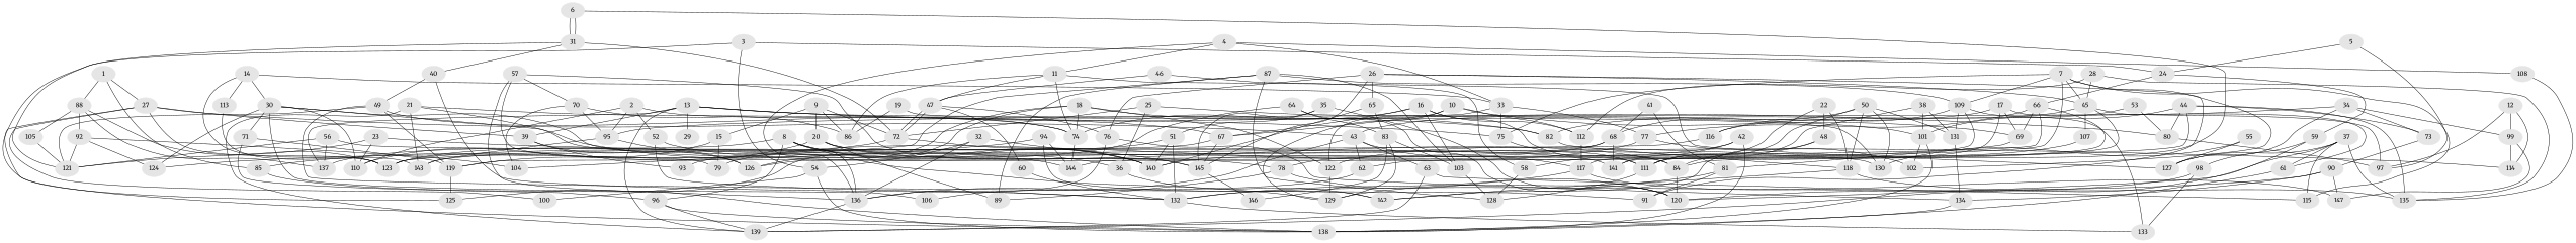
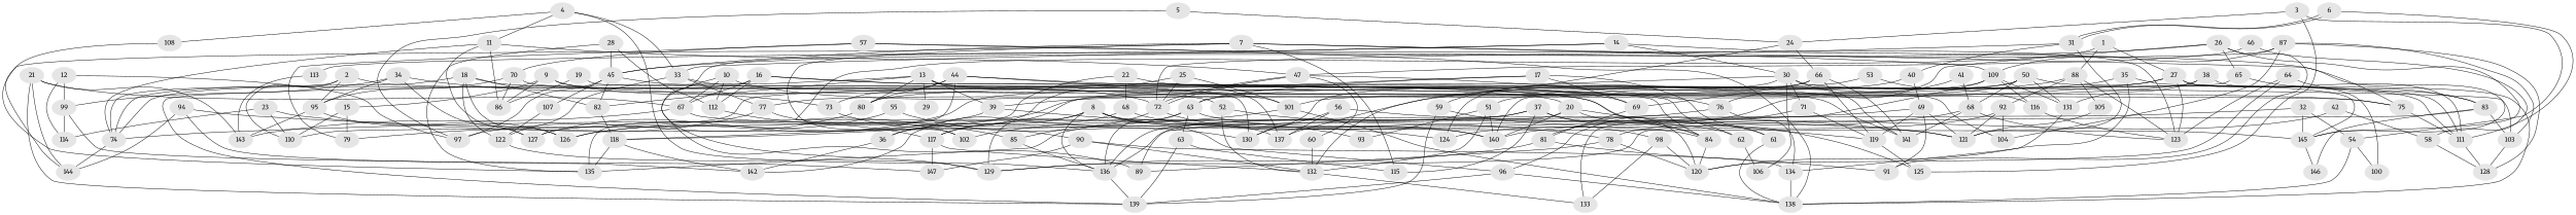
  graph {
    fontname=Merriweather
    node [color=gray90 fontname=Merriweather style=filled]
    edge [fontname=Merriweather]
    1
    27
    85
    88
    39
    123
    43
    100
    138
    136
    137
    92
    105
    2
    52
    74
    95
    110
    132
    78
    144
    126
    143
    3
    24
    54
    125
    59
    66
    4
    11
    33
    108
    86
    47
    127
    75
    122
    77
    135
    139
    5
    97
    6
    31
    111
    72
    121
    40
    128
    7
    45
    102
    109
    115
    82
    84
    107
    131
    116
    133
    8
    36
    96
    129
    140
    142
    9
    15
    20
    79
    89
    119
    10
    67
    69
    112
    145
    81
    117
    76
    60
    12
    99
    114
    147
    13
    29
    80
    93
    118
    14
    30
    113
    141
    71
    106
    124
    16
    103
    120
    17
    61
    62
    63
    18
    19
    130
    21
    22
    48
    23
    98
    25
    101
    26
    65
    91
    83
    134
    146
    28
    49
    32
    34
    73
    90
    35
    51
    37
    38
    41
    68
    42
    58
    44
    46
    50
    53
    55
    56
    57
    70
    104
    64
    87
    94
    1 -- 27
    1 -- 85
    1 -- 88
    27 -- 39
    27 -- 123
    27 -- 43
    27 -- 100
    27 -- 138
    85 -- 136
    88 -- 123
    88 -- 137
    88 -- 92
    88 -- 105
    39 -- 126
    39 -- 93
    43 -- 136
    43 -- 117
    43 -- 62
    43 -- 63
    136 -- 139
    92 -- 121
    92 -- 124
    92 -- 104
    105 -- 121
    2 -- 52
    2 -- 74
    2 -- 95
    2 -- 110
    52 -- 132
    52 -- 78
    74 -- 144
    95 -- 126
    95 -- 143
    132 -- 133
    78 -- 89
    78 -- 120
    3 -- 24
    3 -- 54
    3 -- 125
    24 -- 59
    24 -- 66
    54 -- 100
    54 -- 138
    59 -- 139
    59 -- 98
    66 -- 77
    66 -- 119
    66 -- 69
    66 -- 141
    4 -- 136
    4 -- 11
    4 -- 33
    4 -- 108
    11 -- 74
    11 -- 86
    11 -- 47
    11 -- 127
    33 -- 75
    33 -- 122
    33 -- 77
    108 -- 135
    47 -- 72
    47 -- 72
    47 -- 76
    47 -- 60
    75 -- 111
    122 -- 129
    77 -- 102
    77 -- 79
    5 -- 24
    5 -- 97
    6 -- 31
    6 -- 31
    6 -- 111
    31 -- 72
    31 -- 121
    31 -- 40
    111 -- 128
    72 -- 85
    72 -- 140
    40 -- 132
    40 -- 49
    7 -- 144
    7 -- 75
    7 -- 45
    7 -- 102
    7 -- 109
    7 -- 115
    45 -- 97
    45 -- 82
    45 -- 84
    45 -- 107
    109 -- 126
    109 -- 131
    109 -- 116
    109 -- 133
    82 -- 118
    84 -- 120
    107 -- 122
    131 -- 134
    116 -- 123
    8 -- 136
    8 -- 137
    8 -- 36
    8 -- 96
    8 -- 129
    8 -- 140
    36 -- 142
    96 -- 138
    96 -- 139
    9 -- 86
    9 -- 72
    9 -- 15
    9 -- 20
    15 -- 110
    15 -- 79
    20 -- 84
    20 -- 140
    20 -- 89
    20 -- 119
    119 -- 125
    10 -- 129
    10 -- 67
    10 -- 69
    10 -- 112
    67 -- 143
    67 -- 145
    69 -- 81
    112 -- 117
    145 -- 146
    81 -- 129
    81 -- 91
    117 -- 132
    117 -- 147
    76 -- 136
    76 -- 134
    60 -- 132
    12 -- 97
    12 -- 99
    12 -- 114
    99 -- 114
    99 -- 147
    13 -- 39
    13 -- 137
    13 -- 75
    13 -- 139
    13 -- 82
    13 -- 29
    13 -- 80
    80 -- 97
    118 -- 135
    118 -- 142
    14 -- 123
    14 -- 33
    14 -- 30
    14 -- 113
    30 -- 110
    30 -- 111
    30 -- 141
    30 -- 71
    30 -- 106
    30 -- 124
    113 -- 143
    71 -- 96
    71 -- 119
    16 -- 74
    16 -- 84
    16 -- 67
    16 -- 112
    16 -- 103
    103 -- 128
    17 -- 43
    17 -- 69
    17 -- 117
    17 -- 61
    61 -- 138
    62 -- 106
    63 -- 139
    63 -- 115
    18 -- 74
    18 -- 126
    18 -- 125
    18 -- 122
    18 -- 82
    19 -- 86
    19 -- 130
    21 -- 144
    21 -- 143
    21 -- 139
    21 -- 67
    22 -- 118
    22 -- 141
    22 -- 48
    48 -- 84
    48 -- 142
    23 -- 110
    23 -- 121
    23 -- 114
    98 -- 133
    98 -- 120
    25 -- 72
    25 -- 36
    25 -- 101
    101 -- 138
    101 -- 102
    26 -- 45
    26 -- 145
    26 -- 76
    26 -- 65
    26 -- 91
    65 -- 140
    65 -- 83
    83 -- 129
    83 -- 103
    83 -- 146
    134 -- 138
    28 -- 135
    28 -- 45
    28 -- 112
    49 -- 74
    49 -- 121
    49 -- 119
    49 -- 91
    32 -- 136
    32 -- 54
    32 -- 145
    34 -- 95
    34 -- 127
    34 -- 99
    34 -- 73
    73 -- 90
    90 -- 132
    90 -- 147
    90 -- 134
    35 -- 145
    35 -- 120
    35 -- 51
    51 -- 132
    51 -- 140
    51 -- 93
    37 -- 127
    37 -- 135
    37 -- 115
    37 -- 120
    37 -- 61
    38 -- 111
    38 -- 131
    38 -- 101
    41 -- 81
    41 -- 68
    68 -- 123
    68 -- 140
    68 -- 141
-   42 -- 138
    42 -- 78
    42 -- 58
    58 -- 128
    44 -- 135
    44 -- 80
    44 -- 62
    44 -- 101
    44 -- 73
    46 -- 47
    46 -- 58
    50 -- 111
    50 -- 131
    50 -- 118
    50 -- 130
    50 -- 68
    53 -- 116
    53 -- 80
    55 -- 127
    55 -- 130
    56 -- 137
    56 -- 121
    56 -- 130
    57 -- 138
    57 -- 79
    57 -- 145
    57 -- 70
    70 -- 95
    70 -- 86
    70 -- 104
    64 -- 123
    64 -- 120
    64 -- 83
    87 -- 128
    87 -- 109
    87 -- 89
    87 -- 103
    87 -- 104
    94 -- 144
    94 -- 142
    94 -- 124
  }
